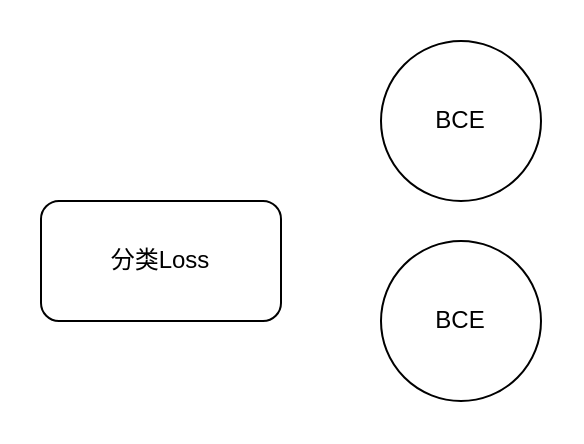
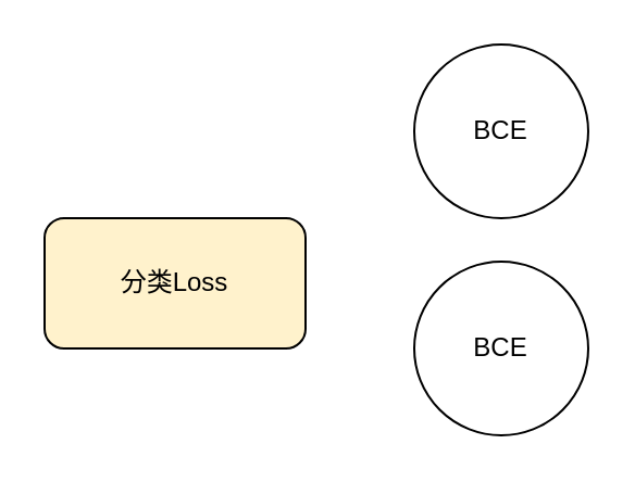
  <mxCell id="0" />
  <mxCell id="1" parent="0" />
- <mxCell id="2" value="&lt;span&gt;分类Loss&lt;/span&gt;" style="rounded=1;whiteSpace=wrap;html=1;" vertex="1" parent="1"><mxGeometry x="20" y="100" width="120" height="60" as="geometry" /></mxCell>
+ <mxCell id="2" value="&lt;span&gt;分类Loss&lt;/span&gt;" style="rounded=1;whiteSpace=wrap;html=1;fillColor=#fff2cc;" vertex="1" parent="1"><mxGeometry x="20" y="100" width="120" height="60" as="geometry" /></mxCell>
  <mxCell id="3" value="BCE" style="ellipse;whiteSpace=wrap;html=1;aspect=fixed;" vertex="1" parent="1"><mxGeometry x="190" y="20" width="80" height="80" as="geometry" /></mxCell>
  <mxCell id="4" value="BCE" style="ellipse;whiteSpace=wrap;html=1;aspect=fixed;" vertex="1" parent="1"><mxGeometry x="190" y="120" width="80" height="80" as="geometry" /></mxCell>
